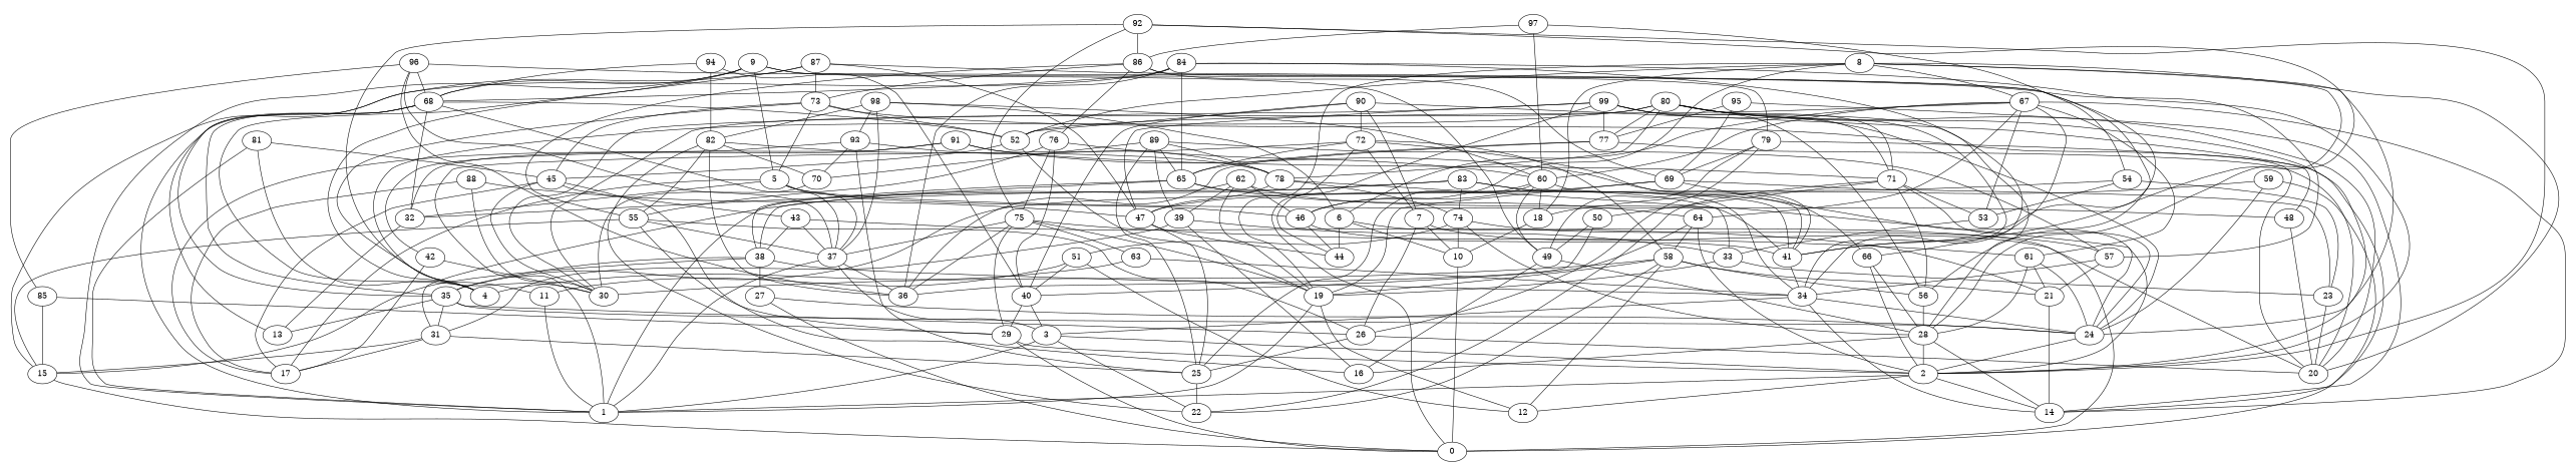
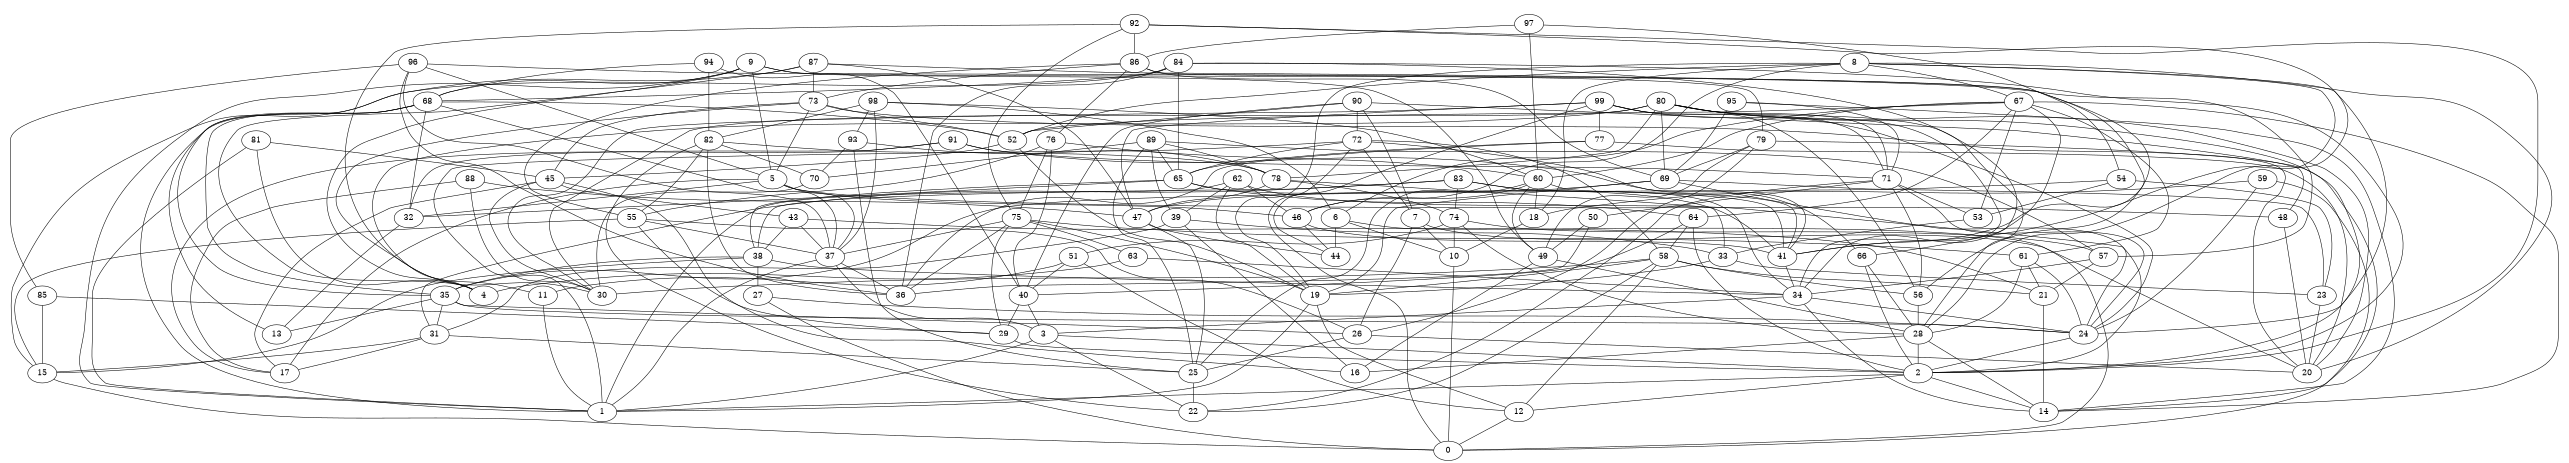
  digraph {
    edge [color=black dir=none]
    24
    2
    12
    1
    14
    64
    40
    58
    29
    3
    19
    30
    22
    21
    56
    51
    11
    0
    18
    10
    97
    54
    86
    60
    35
    23
    53
    73
    55
    76
    79
    69
    41
    25
    49
    46
    74
    57
    28
    34
    16
    87
    47
    4
    20
    52
    45
    5
    31
    13
    26
    44
    91
    71
    17
    66
    32
    50
    94
    68
    82
    37
    78
    70
    36
    33
    6
    98
    93
-   42
    77
    65
    38
    88
    39
    15
    8
    67
    61
    89
    83
    27
    43
    85
    9
    48
    92
    75
    63
    59
    7
    72
    99
    96
    90
    95
    81
    62
    80
    84
    subgraph sub_1 {
      24
      2
      12
      1
      14
      64
      40
      58
      29
      3
      19
      30
      22
      21
      56
      51
      11
      0
      18
      10
      97
      54
      86
      60
      35
      23
      53
      73
      55
      76
      79
      69
      41
      25
      49
      46
      74
      57
      28
      34
      16
      87
      47
      4
      20
      52
      45
      5
      31
      13
      26
      44
      91
      71
      17
      66
      32
      50
      94
      68
      82
      37
      78
      70
      36
      33
      6
      98
      93
-     42
      77
      65
      38
      88
      39
      15
      8
      67
      61
      89
      83
      27
      43
      85
      9
      48
      92
      75
      63
      59
      7
      72
      99
      96
      90
      95
      81
      62
      80
      84
    }
    24 -> 2
    2 -> 12
    2 -> 1
    2 -> 14
-   29 -> 0
+   12 -> 0
    64 -> 2
    64 -> 40
    64 -> 58
    40 -> 29
    40 -> 3
    58 -> 12
    58 -> 19
    58 -> 30
    58 -> 22
    58 -> 21
    58 -> 56
    29 -> 2
    3 -> 2
    3 -> 1
    3 -> 22
    19 -> 12
    19 -> 1
    21 -> 14
    56 -> 28
    51 -> 12
    51 -> 40
    51 -> 11
    11 -> 1
    18 -> 10
    10 -> 0
    97 -> 54
    97 -> 86
    97 -> 60
    54 -> 35
    54 -> 23
    54 -> 53
    86 -> 73
    86 -> 55
    86 -> 76
    86 -> 79
    86 -> 69
    60 -> 18
    60 -> 41
    60 -> 25
    60 -> 49
    60 -> 46
    35 -> 24
    35 -> 31
    35 -> 13
    35 -> 26
    23 -> 20
    53 -> 33
    73 -> 11
    73 -> 20
    73 -> 52
    73 -> 45
    73 -> 5
    55 -> 29
    55 -> 26
    55 -> 37
    55 -> 15
    76 -> 40
    76 -> 60
    76 -> 55
    76 -> 75
    79 -> 14
    79 -> 69
    79 -> 49
    79 -> 26
    69 -> 24
    69 -> 19
    69 -> 23
    69 -> 47
    41 -> 34
    25 -> 22
    49 -> 28
    49 -> 16
    46 -> 41
    46 -> 44
    74 -> 51
    74 -> 10
    74 -> 57
    74 -> 28
    57 -> 21
    57 -> 34
    28 -> 2
    28 -> 14
    28 -> 16
    34 -> 24
    34 -> 14
    34 -> 3
    87 -> 35
    87 -> 73
    87 -> 41
    87 -> 47
    87 -> 4
    47 -> 25
    47 -> 44
    52 -> 19
    52 -> 45
    45 -> 30
    45 -> 16
    45 -> 17
    45 -> 43
    5 -> 46
    5 -> 17
    5 -> 32
    5 -> 37
    5 -> 48
    31 -> 25
    31 -> 17
    31 -> 15
    26 -> 25
    26 -> 20
    91 -> 71
    91 -> 17
    91 -> 66
    91 -> 32
    71 -> 24
    71 -> 22
    71 -> 56
    71 -> 53
    71 -> 50
    66 -> 2
    66 -> 28
    32 -> 13
    50 -> 49
    50 -> 36
    94 -> 40
    94 -> 68
    94 -> 82
    68 -> 1
    68 -> 35
    68 -> 52
    68 -> 13
    68 -> 32
    68 -> 37
    82 -> 22
    82 -> 55
    82 -> 78
    82 -> 70
    82 -> 36
    37 -> 1
    37 -> 3
    37 -> 36
    78 -> 74
    78 -> 47
    78 -> 33
    70 -> 30
    33 -> 19
    33 -> 23
    6 -> 0
    6 -> 10
    6 -> 44
    98 -> 60
    98 -> 82
    98 -> 37
    98 -> 6
    98 -> 93
    93 -> 25
    93 -> 78
    93 -> 70
-   93 -> 42
-   42 -> 30
-   42 -> 17
    77 -> 20
    77 -> 36
    77 -> 65
    65 -> 64
    65 -> 41
    65 -> 32
    65 -> 38
    38 -> 35
    38 -> 34
    38 -> 15
    38 -> 27
    88 -> 30
    88 -> 47
    88 -> 17
    39 -> 16
    39 -> 31
    39 -> 33
    15 -> 0
    8 -> 24
    8 -> 19
    8 -> 18
    8 -> 41
    8 -> 46
    8 -> 20
    8 -> 52
    8 -> 67
    67 -> 14
    67 -> 64
    67 -> 60
    67 -> 53
    67 -> 34
    67 -> 52
    67 -> 6
    67 -> 61
    61 -> 24
    61 -> 21
    61 -> 28
    89 -> 25
    89 -> 57
    89 -> 78
    89 -> 70
    89 -> 65
    89 -> 39
    83 -> 41
    83 -> 74
    83 -> 34
    83 -> 31
    83 -> 38
    27 -> 24
    27 -> 0
    43 -> 21
    43 -> 37
    43 -> 38
    85 -> 29
    85 -> 15
    9 -> 1
    9 -> 56
    9 -> 49
    9 -> 4
    9 -> 5
    9 -> 68
    48 -> 20
    92 -> 2
    92 -> 30
    92 -> 86
    92 -> 28
    92 -> 75
    75 -> 29
    75 -> 19
    75 -> 37
    75 -> 36
    75 -> 61
    75 -> 63
    63 -> 34
    63 -> 4
    59 -> 24
    59 -> 0
    59 -> 18
    7 -> 10
    7 -> 20
    7 -> 26
    72 -> 1
    72 -> 58
    72 -> 0
    72 -> 41
    72 -> 65
    72 -> 7
    99 -> 24
    99 -> 30
    99 -> 56
    99 -> 47
    99 -> 44
    99 -> 71
    99 -> 77
    96 -> 57
-   96 -> 68
+   96 -> 5
    96 -> 37
    96 -> 36
    96 -> 85
    90 -> 40
    90 -> 52
    90 -> 48
    90 -> 7
    90 -> 72
    95 -> 14
    95 -> 69
-   95 -> 77
+   95 -> 71
    81 -> 1
    81 -> 4
    81 -> 45
    62 -> 2
    62 -> 1
    62 -> 19
    62 -> 46
    62 -> 39
    80 -> 2
    80 -> 30
-   80 -> 77
+   80 -> 69
    80 -> 28
    80 -> 34
    80 -> 4
    80 -> 20
    80 -> 71
    80 -> 78
    84 -> 2
    84 -> 66
    84 -> 68
    84 -> 36
    84 -> 65
    84 -> 15
  }
